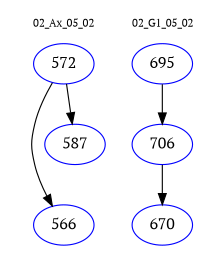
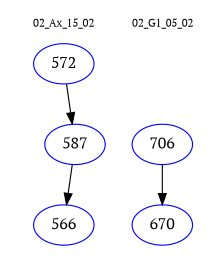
  digraph {
    fontname="PT Serif"
    node [color=blue fontname="PT Serif"]
    edge [color=black fontname="PT Serif"]
    n1 [label=572]
    n2 [label=566]
    n3 [label=587]
-   n4 [label=695]
    n5 [label=670]
    n6 [label=706]
    subgraph cluster_1 {
      color=white
      fontsize=10
-     label="02_Ax_05_02"
+     label="02_Ax_15_02"
      n1
      n2
      n3
    }
    subgraph cluster_2 {
      color=white
      fontsize=10
      label="02_G1_05_02"
-     n4
      n5
      n6
    }
-   n1 -> n2
+   n3 -> n2
    n1 -> n3
-   n4 -> n6
    n6 -> n5
  }
